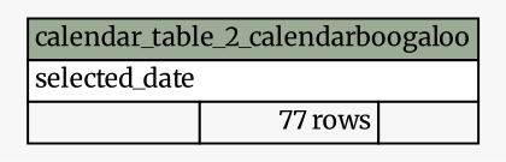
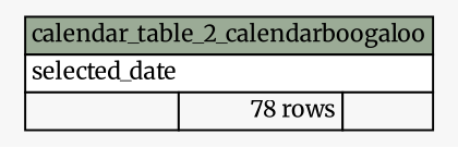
  digraph {
    bgcolor="#f7f7f7"
    fontname=Merriweather
    fontsize=11
    nodesep=0.18
    rankdir=RL
    ranksep=0.46
-   n1 [fontname=Merriweather fontsize=11 label=<     <TABLE BORDER="0" CELLBORDER="1" CELLSPACING="0" BGCOLOR="#ffffff">       <TR><TD COLSPAN="3" BGCOLOR="#9bab96" ALIGN="CENTER">calendar_table_2_calendarboogaloo</TD></TR>       <TR><TD PORT="selected_date" COLSPAN="3" ALIGN="LEFT">selected_date</TD></TR>       <TR><TD ALIGN="LEFT" BGCOLOR="#f7f7f7">  </TD><TD ALIGN="RIGHT" BGCOLOR="#f7f7f7">77 rows</TD><TD ALIGN="RIGHT" BGCOLOR="#f7f7f7">  </TD></TR>     </TABLE>> shape=plaintext]
+   n1 [fontname=Merriweather fontsize=11 label=<     <TABLE BORDER="0" CELLBORDER="1" CELLSPACING="0" BGCOLOR="#ffffff">       <TR><TD COLSPAN="3" BGCOLOR="#9bab96" ALIGN="CENTER">calendar_table_2_calendarboogaloo</TD></TR>       <TR><TD PORT="selected_date" COLSPAN="3" ALIGN="LEFT">selected_date</TD></TR>       <TR><TD ALIGN="LEFT" BGCOLOR="#f7f7f7">  </TD><TD ALIGN="RIGHT" BGCOLOR="#f7f7f7">78 rows</TD><TD ALIGN="RIGHT" BGCOLOR="#f7f7f7">  </TD></TR>     </TABLE>> shape=plaintext]
  }
